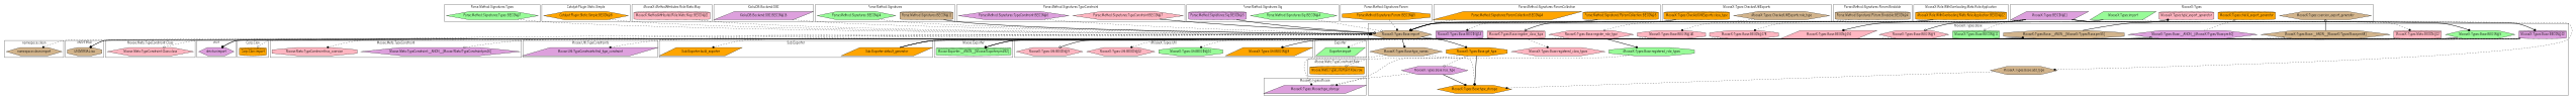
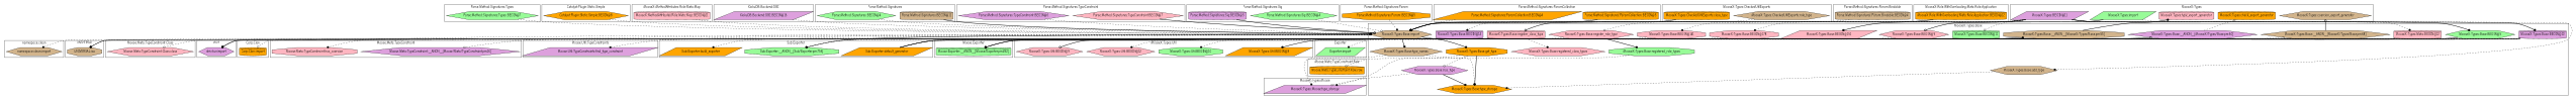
  digraph {
    fontname="Comic Neue"
    node [fillcolor=lightpink fontname="Comic Neue" shape=hexagon style=filled]
    edge [arrowhead=dot fontname="Comic Neue" style=dashed]
    "Moose::Meta::TypeConstraint::Role::role" [fillcolor=orange shape=cylinder]
    "Parse::Method::Signatures::Types::BEGIN@7" [fillcolor=palegreen]
    "Catalyst::Plugin::Static::Simple::BEGIN@8" [fillcolor=orange]
    "MooseX::MethodAttributes::Role::Meta::Map::BEGIN@11" [shape=cylinder]
    "KiokuDB::Backend::DBI::BEGIN@16" [fillcolor=plum shape=parallelogram]
    "MooseX::Types::Moose::type_storage" [fillcolor=plum shape=parallelogram]
    "MooseX::Types::Util::BEGIN@12"
    "MooseX::Types::Util::BEGIN@9"
    "MooseX::Types::Util::BEGIN@8" [fillcolor=orange shape=parallelogram]
    "MooseX::Types::Util::BEGIN@10" [fillcolor=palegreen shape=octagon]
    "UNIVERSAL::isa" [fillcolor=tan shape=octagon]
    "namespace::clean::import" [fillcolor=tan]
    "MooseX::Types::BEGIN@11" [fillcolor=plum shape=parallelogram]
    "MooseX::Types::import" [fillcolor=palegreen shape=parallelogram]
    "MooseX::Types::coercion_export_generator" [fillcolor=tan]
    "MooseX::Types::check_export_generator" [fillcolor=orange shape=cylinder]
    "MooseX::Types::type_export_generator" [shape=cylinder]
    "Parse::Method::Signatures::BEGIN@11" [fillcolor=tan shape=cylinder]
    "Parse::Method::Signatures::BEGIN@4" [fillcolor=palegreen]
    "Parse::Method::Signatures::TypeConstraint::BEGIN@7"
    "Parse::Method::Signatures::TypeConstraint::BEGIN@6" [fillcolor=plum]
    "Parse::Method::Signatures::Sig::BEGIN@4" [fillcolor=palegreen]
    "Parse::Method::Signatures::Sig::BEGIN@5" [fillcolor=plum shape=cylinder]
    "Parse::Method::Signatures::Param::BEGIN@5" [fillcolor=orange shape=octagon]
    "Parse::Method::Signatures::ParamCollection::BEGIN@5" [fillcolor=orange shape=cylinder]
    "Parse::Method::Signatures::ParamCollection::BEGIN@4" [fillcolor=orange shape=parallelogram]
    "MooseX::Types::CheckedUtilExports::class_type" [fillcolor=orange shape=cylinder]
    "MooseX::Types::CheckedUtilExports::role_type" [fillcolor=tan]
    "Exporter::import" [fillcolor=palegreen shape=parallelogram]
    "Parse::Method::Signatures::Param::Bindable::BEGIN@4" [fillcolor=tan shape=cylinder]
    "MooseX::Types::Base::BEGIN@14" [fillcolor=plum shape=cylinder]
    "MooseX::Types::Base::type_storage" [fillcolor=orange]
    "MooseX::Types::Base::register_class_type" [shape=cylinder]
    "MooseX::Types::Base::__ANON__[MooseX/Types/Base.pm:68]" [fillcolor=tan]
    "MooseX::Types::Base::BEGIN@141" [shape=octagon]
    "MooseX::Types::Base::add_type" [fillcolor=tan]
    "MooseX::Types::Base::BEGIN@9"
    "MooseX::Types::Base::BEGIN@151" [shape=parallelogram]
    "MooseX::Types::Base::import" [fillcolor=tan]
    "MooseX::Types::Base::type_names" [fillcolor=tan]
    "MooseX::Types::Base::registered_role_types" [fillcolor=palegreen shape=octagon]
    "MooseX::Types::Base::BEGIN@178" [shape=octagon]
    "MooseX::Types::Base::BEGIN@11" [fillcolor=palegreen shape=cylinder]
    "MooseX::Types::Base::get_type" [fillcolor=orange shape=octagon]
    "MooseX::Types::Base::BEGIN@5" [fillcolor=palegreen]
    "MooseX::Types::Base::__ANON__[MooseX/Types/Base.pm:60]" [fillcolor=plum]
    n47 [label="MooseX::Types::Meta::BEGIN@12" shape=cylinder]
    "MooseX::Types::Base::register_role_type"
    "MooseX::Types::Base::__ANON__[MooseX/Types/Base.pm:55]" [fillcolor=tan shape=octagon]
    "MooseX::Types::Base::registered_class_types"
    "MooseX::Types::Base::has_type" [fillcolor=plum]
    "MooseX::Types::Base::BEGIN@10" [fillcolor=plum shape=cylinder]
    "Moose::Meta::TypeConstraint::Class::class"
    "MooseX::Role::WithOverloading::Meta::Role::Application::BEGIN@12" [fillcolor=orange shape=cylinder]
    "Moose::Meta::TypeConstraint::__ANON__[Moose/Meta/TypeConstraint.pm:16]" [fillcolor=plum]
    "Moose::Meta::TypeConstraint::has_coercion" [shape=octagon]
    "Moose::Exporter::__ANON__[Moose/Exporter.pm:492]" [fillcolor=palegreen shape=cylinder]
    "Moose::Util::TypeConstraints::find_type_constraint" [fillcolor=plum shape=parallelogram]
    "Carp::Clan::import" [fillcolor=orange shape=cylinder]
    "Sub::Exporter::default_generator" [fillcolor=orange shape=parallelogram]
    "Sub::Exporter::build_exporter" [fillcolor=orange shape=parallelogram]
+   "Sub::Exporter::__ANON__[Sub/Exporter.pm:756]" [fillcolor=palegreen shape=octagon]
    "strict::unimport" [fillcolor=plum]
    subgraph cluster_1 {
      label="Moose::Meta::TypeConstraint::Role"
      "Moose::Meta::TypeConstraint::Role::role"
    }
    subgraph cluster_2 {
      label="Parse::Method::Signatures::Types"
      "Parse::Method::Signatures::Types::BEGIN@7"
    }
    subgraph cluster_3 {
      label="Catalyst::Plugin::Static::Simple"
      "Catalyst::Plugin::Static::Simple::BEGIN@8"
    }
    subgraph cluster_4 {
      label="MooseX::MethodAttributes::Role::Meta::Map"
      "MooseX::MethodAttributes::Role::Meta::Map::BEGIN@11"
    }
    subgraph cluster_5 {
      label="KiokuDB::Backend::DBI"
      "KiokuDB::Backend::DBI::BEGIN@16"
    }
    subgraph cluster_6 {
      label="MooseX::Types::Moose"
      "MooseX::Types::Moose::type_storage"
    }
    subgraph cluster_7 {
      label="MooseX::Types::Util"
      "MooseX::Types::Util::BEGIN@12"
      "MooseX::Types::Util::BEGIN@9"
      "MooseX::Types::Util::BEGIN@8"
      "MooseX::Types::Util::BEGIN@10"
    }
    subgraph cluster_8 {
      label=UNIVERSAL
      "UNIVERSAL::isa"
    }
    subgraph cluster_9 {
      label="namespace::clean"
      "namespace::clean::import"
    }
    subgraph cluster_10 {
      label="MooseX::Types"
      "MooseX::Types::BEGIN@11"
      "MooseX::Types::import"
      "MooseX::Types::coercion_export_generator"
      "MooseX::Types::check_export_generator"
      "MooseX::Types::type_export_generator"
    }
    subgraph cluster_11 {
      label="Parse::Method::Signatures"
      "Parse::Method::Signatures::BEGIN@11"
      "Parse::Method::Signatures::BEGIN@4"
    }
    subgraph cluster_12 {
      label="Parse::Method::Signatures::TypeConstraint"
      "Parse::Method::Signatures::TypeConstraint::BEGIN@7"
      "Parse::Method::Signatures::TypeConstraint::BEGIN@6"
    }
    subgraph cluster_13 {
      label="Parse::Method::Signatures::Sig"
      "Parse::Method::Signatures::Sig::BEGIN@4"
      "Parse::Method::Signatures::Sig::BEGIN@5"
    }
    subgraph cluster_14 {
      label="Parse::Method::Signatures::Param"
      "Parse::Method::Signatures::Param::BEGIN@5"
    }
    subgraph cluster_15 {
      label="Parse::Method::Signatures::ParamCollection"
      "Parse::Method::Signatures::ParamCollection::BEGIN@5"
      "Parse::Method::Signatures::ParamCollection::BEGIN@4"
    }
    subgraph cluster_16 {
      label="MooseX::Types::CheckedUtilExports"
      "MooseX::Types::CheckedUtilExports::class_type"
      "MooseX::Types::CheckedUtilExports::role_type"
    }
    subgraph cluster_17 {
      label=Exporter
      "Exporter::import"
    }
    subgraph cluster_18 {
      label="Parse::Method::Signatures::Param::Bindable"
      "Parse::Method::Signatures::Param::Bindable::BEGIN@4"
    }
    subgraph cluster_19 {
      label="MooseX::Types::Base"
      "MooseX::Types::Base::BEGIN@14"
      "MooseX::Types::Base::type_storage"
      "MooseX::Types::Base::register_class_type"
      "MooseX::Types::Base::__ANON__[MooseX/Types/Base.pm:68]"
      "MooseX::Types::Base::BEGIN@141"
      "MooseX::Types::Base::add_type"
      "MooseX::Types::Base::BEGIN@9"
      "MooseX::Types::Base::BEGIN@151"
      "MooseX::Types::Base::import"
      "MooseX::Types::Base::type_names"
      "MooseX::Types::Base::registered_role_types"
      "MooseX::Types::Base::BEGIN@178"
      "MooseX::Types::Base::BEGIN@11"
      "MooseX::Types::Base::get_type"
      "MooseX::Types::Base::BEGIN@5"
      "MooseX::Types::Base::__ANON__[MooseX/Types/Base.pm:60]"
      n47
      "MooseX::Types::Base::register_role_type"
      "MooseX::Types::Base::__ANON__[MooseX/Types/Base.pm:55]"
      "MooseX::Types::Base::registered_class_types"
      "MooseX::Types::Base::has_type"
      "MooseX::Types::Base::BEGIN@10"
    }
    subgraph cluster_20 {
      label="Moose::Meta::TypeConstraint::Class"
      "Moose::Meta::TypeConstraint::Class::class"
    }
    subgraph cluster_21 {
      label="MooseX::Role::WithOverloading::Meta::Role::Application"
      "MooseX::Role::WithOverloading::Meta::Role::Application::BEGIN@12"
    }
    subgraph cluster_22 {
      label="Moose::Meta::TypeConstraint"
      "Moose::Meta::TypeConstraint::__ANON__[Moose/Meta/TypeConstraint.pm:16]"
      "Moose::Meta::TypeConstraint::has_coercion"
    }
    subgraph cluster_23 {
      label="Moose::Exporter"
      "Moose::Exporter::__ANON__[Moose/Exporter.pm:492]"
    }
    subgraph cluster_24 {
      label="Moose::Util::TypeConstraints"
      "Moose::Util::TypeConstraints::find_type_constraint"
    }
    subgraph cluster_25 {
      label="Carp::Clan"
      "Carp::Clan::import"
    }
    subgraph cluster_26 {
      label="Sub::Exporter"
      "Sub::Exporter::default_generator"
      "Sub::Exporter::build_exporter"
+     "Sub::Exporter::__ANON__[Sub/Exporter.pm:756]"
    }
    subgraph cluster_27 {
      label="strict"
      "strict::unimport"
    }
    "Parse::Method::Signatures::Types::BEGIN@7" -> "MooseX::Types::Base::import"
    "Catalyst::Plugin::Static::Simple::BEGIN@8" -> "MooseX::Types::Base::import" [arrowhead=odot]
    "MooseX::MethodAttributes::Role::Meta::Map::BEGIN@11" -> "MooseX::Types::Base::import" [arrowhead=odot]
    "KiokuDB::Backend::DBI::BEGIN@16" -> "MooseX::Types::Base::import"
    "MooseX::Types::BEGIN@11" -> "MooseX::Types::Base::BEGIN@14"
    "MooseX::Types::BEGIN@11" -> "MooseX::Types::Base::BEGIN@141"
    "MooseX::Types::BEGIN@11" -> "MooseX::Types::Base::BEGIN@9" [arrowhead=odot style=bold]
    "MooseX::Types::BEGIN@11" -> "MooseX::Types::Base::BEGIN@151" [style=bold]
    "MooseX::Types::BEGIN@11" -> "MooseX::Types::Base::BEGIN@178"
    "MooseX::Types::BEGIN@11" -> "MooseX::Types::Base::BEGIN@11" [arrowhead=odot]
    "MooseX::Types::BEGIN@11" -> "MooseX::Types::Base::BEGIN@5" [style=bold]
    "MooseX::Types::BEGIN@11" -> n47
    "MooseX::Types::BEGIN@11" -> "MooseX::Types::Base::BEGIN@10" [style=bold]
    "MooseX::Types::import" -> "MooseX::Types::Base::add_type"
    "MooseX::Types::import" -> "MooseX::Types::Base::import" [style=bold]
    "Parse::Method::Signatures::BEGIN@11" -> "MooseX::Types::Base::import" [style=bold]
    "Parse::Method::Signatures::BEGIN@4" -> "MooseX::Types::Base::import"
    "Parse::Method::Signatures::TypeConstraint::BEGIN@7" -> "MooseX::Types::Base::import" [arrowhead=odot style=bold]
    "Parse::Method::Signatures::TypeConstraint::BEGIN@6" -> "MooseX::Types::Base::import" [arrowhead=odot]
    "Parse::Method::Signatures::Sig::BEGIN@4" -> "MooseX::Types::Base::import" [arrowhead=odot]
    "Parse::Method::Signatures::Sig::BEGIN@5" -> "MooseX::Types::Base::import" [arrowhead=odot style=bold]
    "Parse::Method::Signatures::Param::BEGIN@5" -> "MooseX::Types::Base::import"
    "Parse::Method::Signatures::ParamCollection::BEGIN@5" -> "MooseX::Types::Base::import" [arrowhead=odot style=bold]
    "Parse::Method::Signatures::ParamCollection::BEGIN@4" -> "MooseX::Types::Base::import"
    "MooseX::Types::CheckedUtilExports::class_type" -> "MooseX::Types::Base::register_class_type" [arrowhead=odot style=bold]
    "MooseX::Types::CheckedUtilExports::role_type" -> "MooseX::Types::Base::register_role_type" [arrowhead=odot]
    "Parse::Method::Signatures::Param::Bindable::BEGIN@4" -> "MooseX::Types::Base::import" [arrowhead=odot]
    "MooseX::Types::Base::BEGIN@14" -> "namespace::clean::import"
    "MooseX::Types::Base::register_class_type" -> "UNIVERSAL::isa" [style=bold]
    "MooseX::Types::Base::register_class_type" -> "MooseX::Types::Base::registered_class_types"
    "MooseX::Types::Base::register_class_type" -> "Moose::Meta::TypeConstraint::Class::class" [arrowhead=odot]
    "MooseX::Types::Base::__ANON__[MooseX/Types/Base.pm:68]" -> "MooseX::Types::coercion_export_generator" [arrowhead=odot style=bold]
    "MooseX::Types::Base::BEGIN@141" -> "strict::unimport"
    "MooseX::Types::Base::add_type" -> "MooseX::Types::Base::type_storage"
    "MooseX::Types::Base::BEGIN@9" -> "Carp::Clan::import" [arrowhead=odot]
    "MooseX::Types::Base::BEGIN@151" -> "strict::unimport" [arrowhead=odot style=bold]
    "MooseX::Types::Base::import" -> "MooseX::Types::Base::type_names" [style=bold]
    "MooseX::Types::Base::import" -> "MooseX::Types::Base::get_type" [style=bold]
    "MooseX::Types::Base::import" -> "Moose::Meta::TypeConstraint::__ANON__[Moose/Meta/TypeConstraint.pm:16]" [arrowhead=odot]
    "MooseX::Types::Base::import" -> "Moose::Meta::TypeConstraint::has_coercion"
    "MooseX::Types::Base::import" -> "Moose::Util::TypeConstraints::find_type_constraint"
    "MooseX::Types::Base::import" -> "Sub::Exporter::build_exporter"
+   "MooseX::Types::Base::import" -> "Sub::Exporter::__ANON__[Sub/Exporter.pm:756]" [style=bold]
    "MooseX::Types::Base::type_names" -> "MooseX::Types::Moose::type_storage"
    "MooseX::Types::Base::type_names" -> "MooseX::Types::Base::type_storage"
    "MooseX::Types::Base::registered_role_types" -> "Moose::Meta::TypeConstraint::Role::role" [arrowhead=odot]
    "MooseX::Types::Base::BEGIN@178" -> "strict::unimport"
+   "MooseX::Types::Base::BEGIN@11" -> "Sub::Exporter::__ANON__[Sub/Exporter.pm:756]"
    "MooseX::Types::Base::get_type" -> "MooseX::Types::Moose::type_storage"
    "MooseX::Types::Base::get_type" -> "MooseX::Types::Base::type_storage" [style=bold]
    "MooseX::Types::Base::get_type" -> "MooseX::Types::Base::has_type" [arrowhead=odot]
    "MooseX::Types::Base::BEGIN@5" -> "Moose::Exporter::__ANON__[Moose/Exporter.pm:492]" [style=bold]
    "MooseX::Types::Base::__ANON__[MooseX/Types/Base.pm:60]" -> "MooseX::Types::check_export_generator" [arrowhead=odot]
    n47 -> "Moose::Exporter::__ANON__[Moose/Exporter.pm:492]" [style=bold]
    "MooseX::Types::Base::register_role_type" -> "UNIVERSAL::isa"
    "MooseX::Types::Base::register_role_type" -> "MooseX::Types::Base::registered_role_types" [style=bold]
    "MooseX::Types::Base::__ANON__[MooseX/Types/Base.pm:55]" -> "MooseX::Types::type_export_generator" [style=bold]
    "MooseX::Types::Base::has_type" -> "MooseX::Types::Moose::type_storage" [arrowhead=odot]
    "MooseX::Types::Base::has_type" -> "MooseX::Types::Base::type_storage" [style=bold]
    "MooseX::Types::Base::BEGIN@10" -> "MooseX::Types::Util::BEGIN@12"
    "MooseX::Types::Base::BEGIN@10" -> "MooseX::Types::Util::BEGIN@9" [arrowhead=odot style=bold]
    "MooseX::Types::Base::BEGIN@10" -> "MooseX::Types::Util::BEGIN@8" [style=bold]
    "MooseX::Types::Base::BEGIN@10" -> "MooseX::Types::Util::BEGIN@10"
    "MooseX::Types::Base::BEGIN@10" -> "Exporter::import"
    "MooseX::Role::WithOverloading::Meta::Role::Application::BEGIN@12" -> "MooseX::Types::Base::import" [style=bold]
    "Sub::Exporter::default_generator" -> "MooseX::Types::Base::__ANON__[MooseX/Types/Base.pm:68]" [arrowhead=odot]
    "Sub::Exporter::default_generator" -> "MooseX::Types::Base::__ANON__[MooseX/Types/Base.pm:60]" [arrowhead=odot style=bold]
    "Sub::Exporter::default_generator" -> "MooseX::Types::Base::__ANON__[MooseX/Types/Base.pm:55]" [style=bold]
  }
